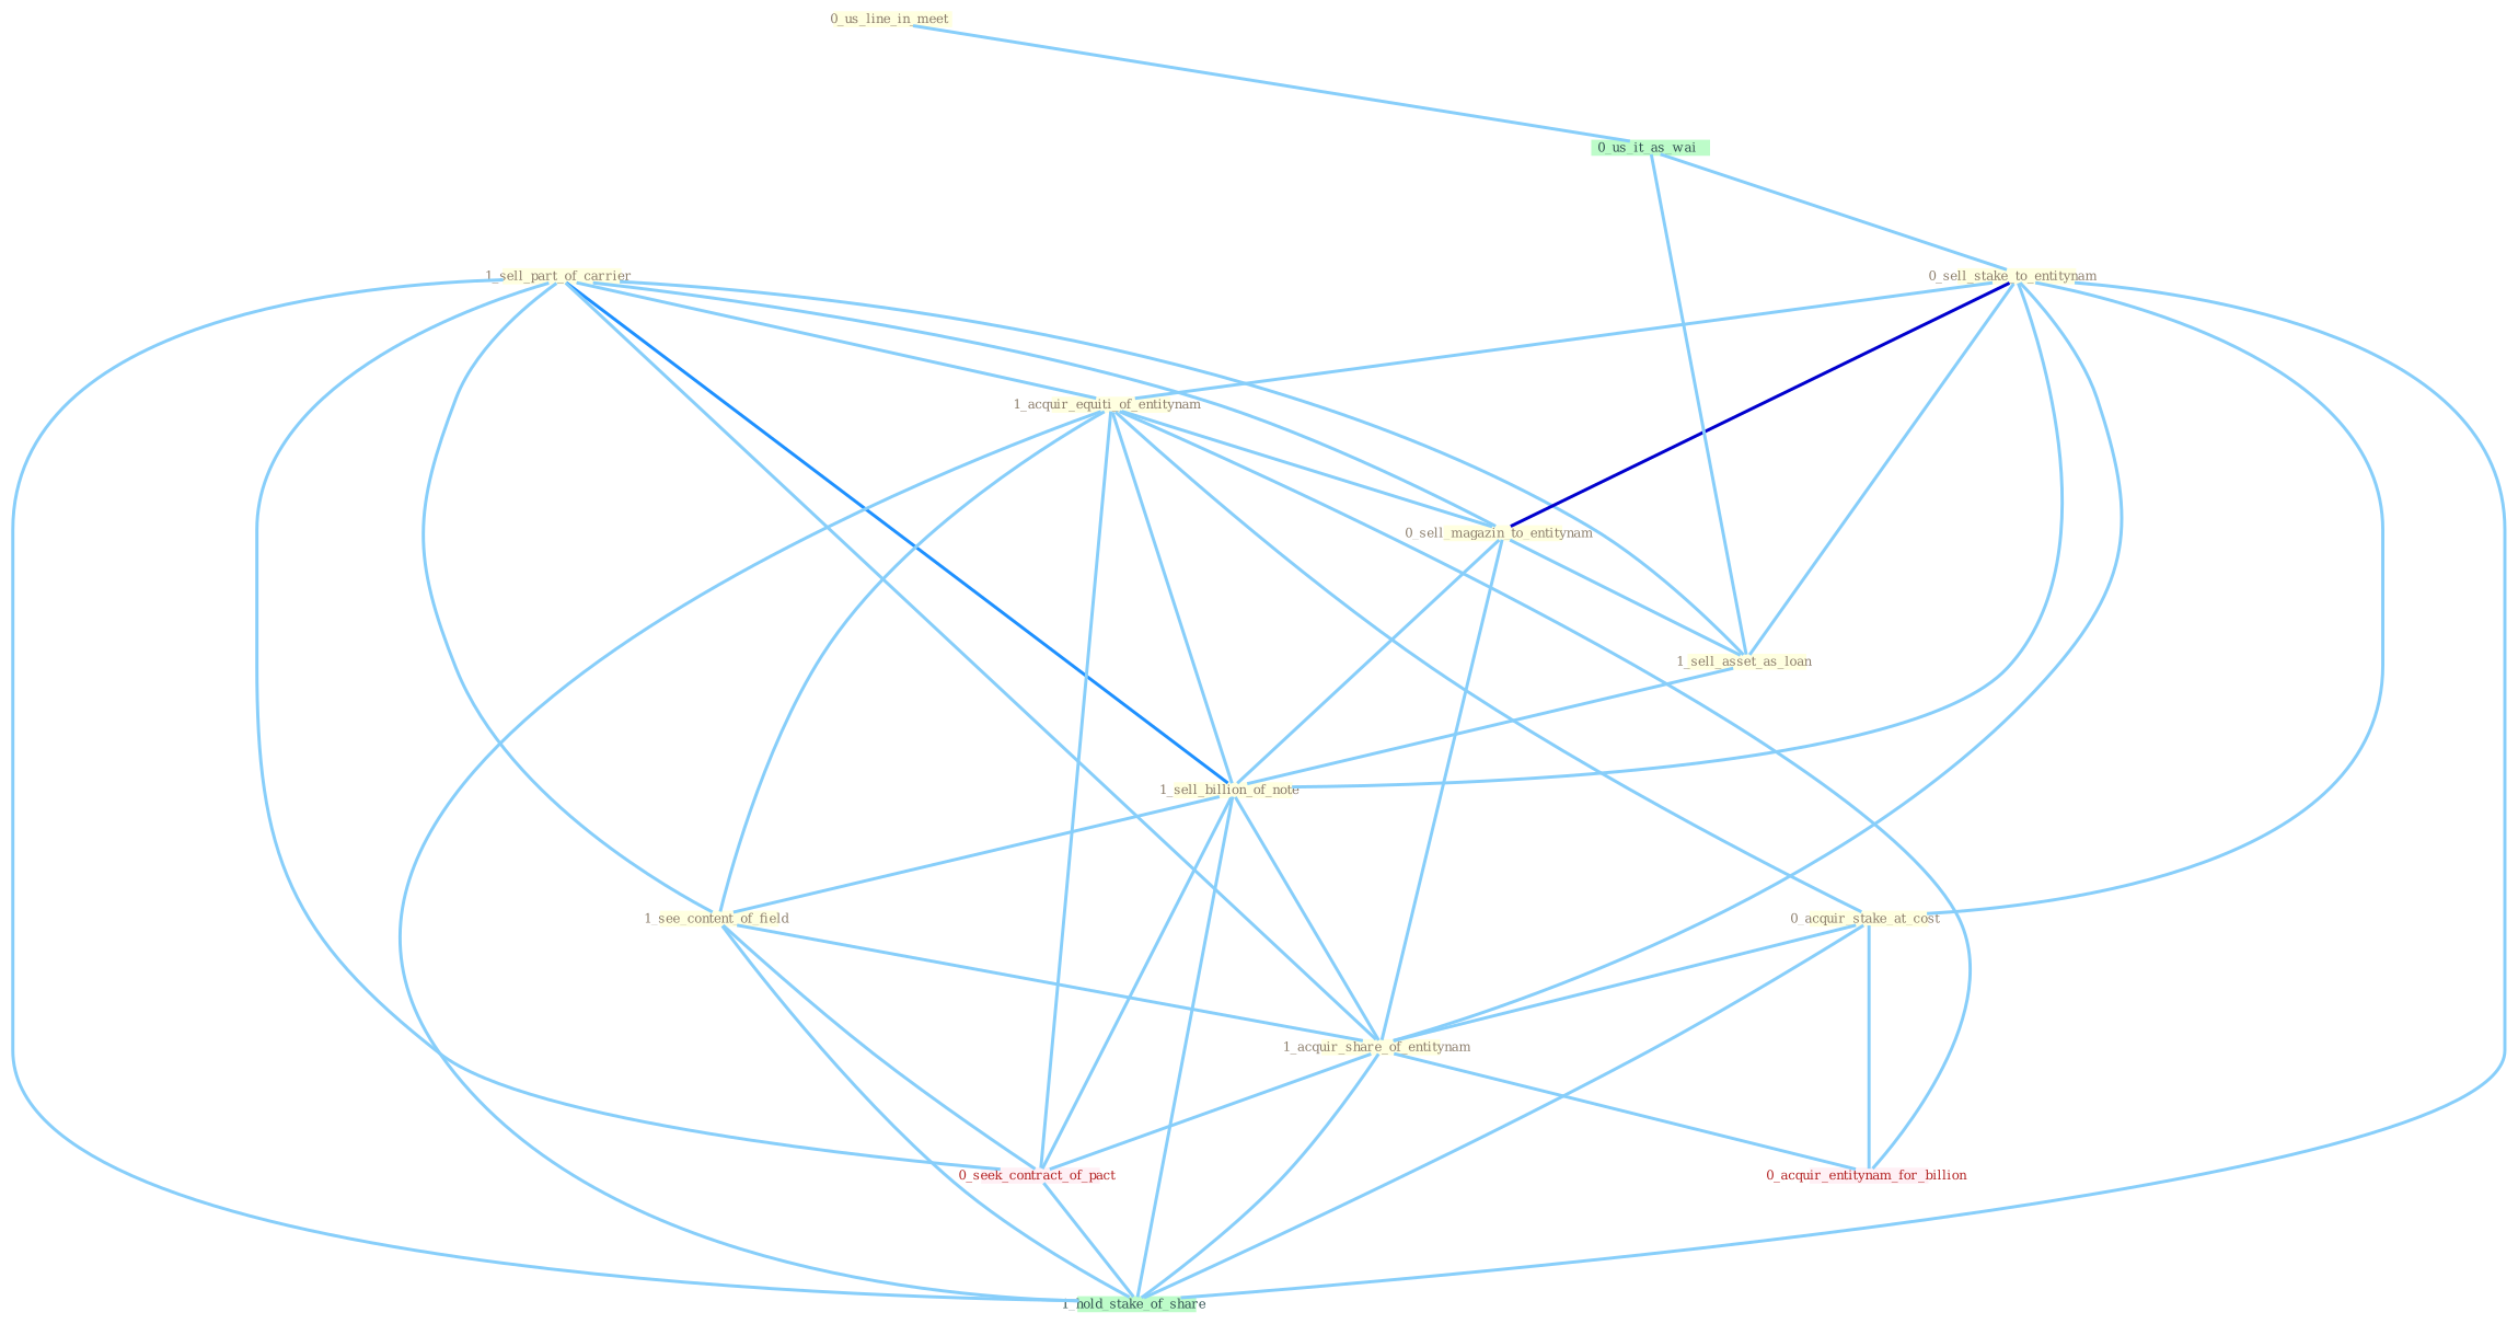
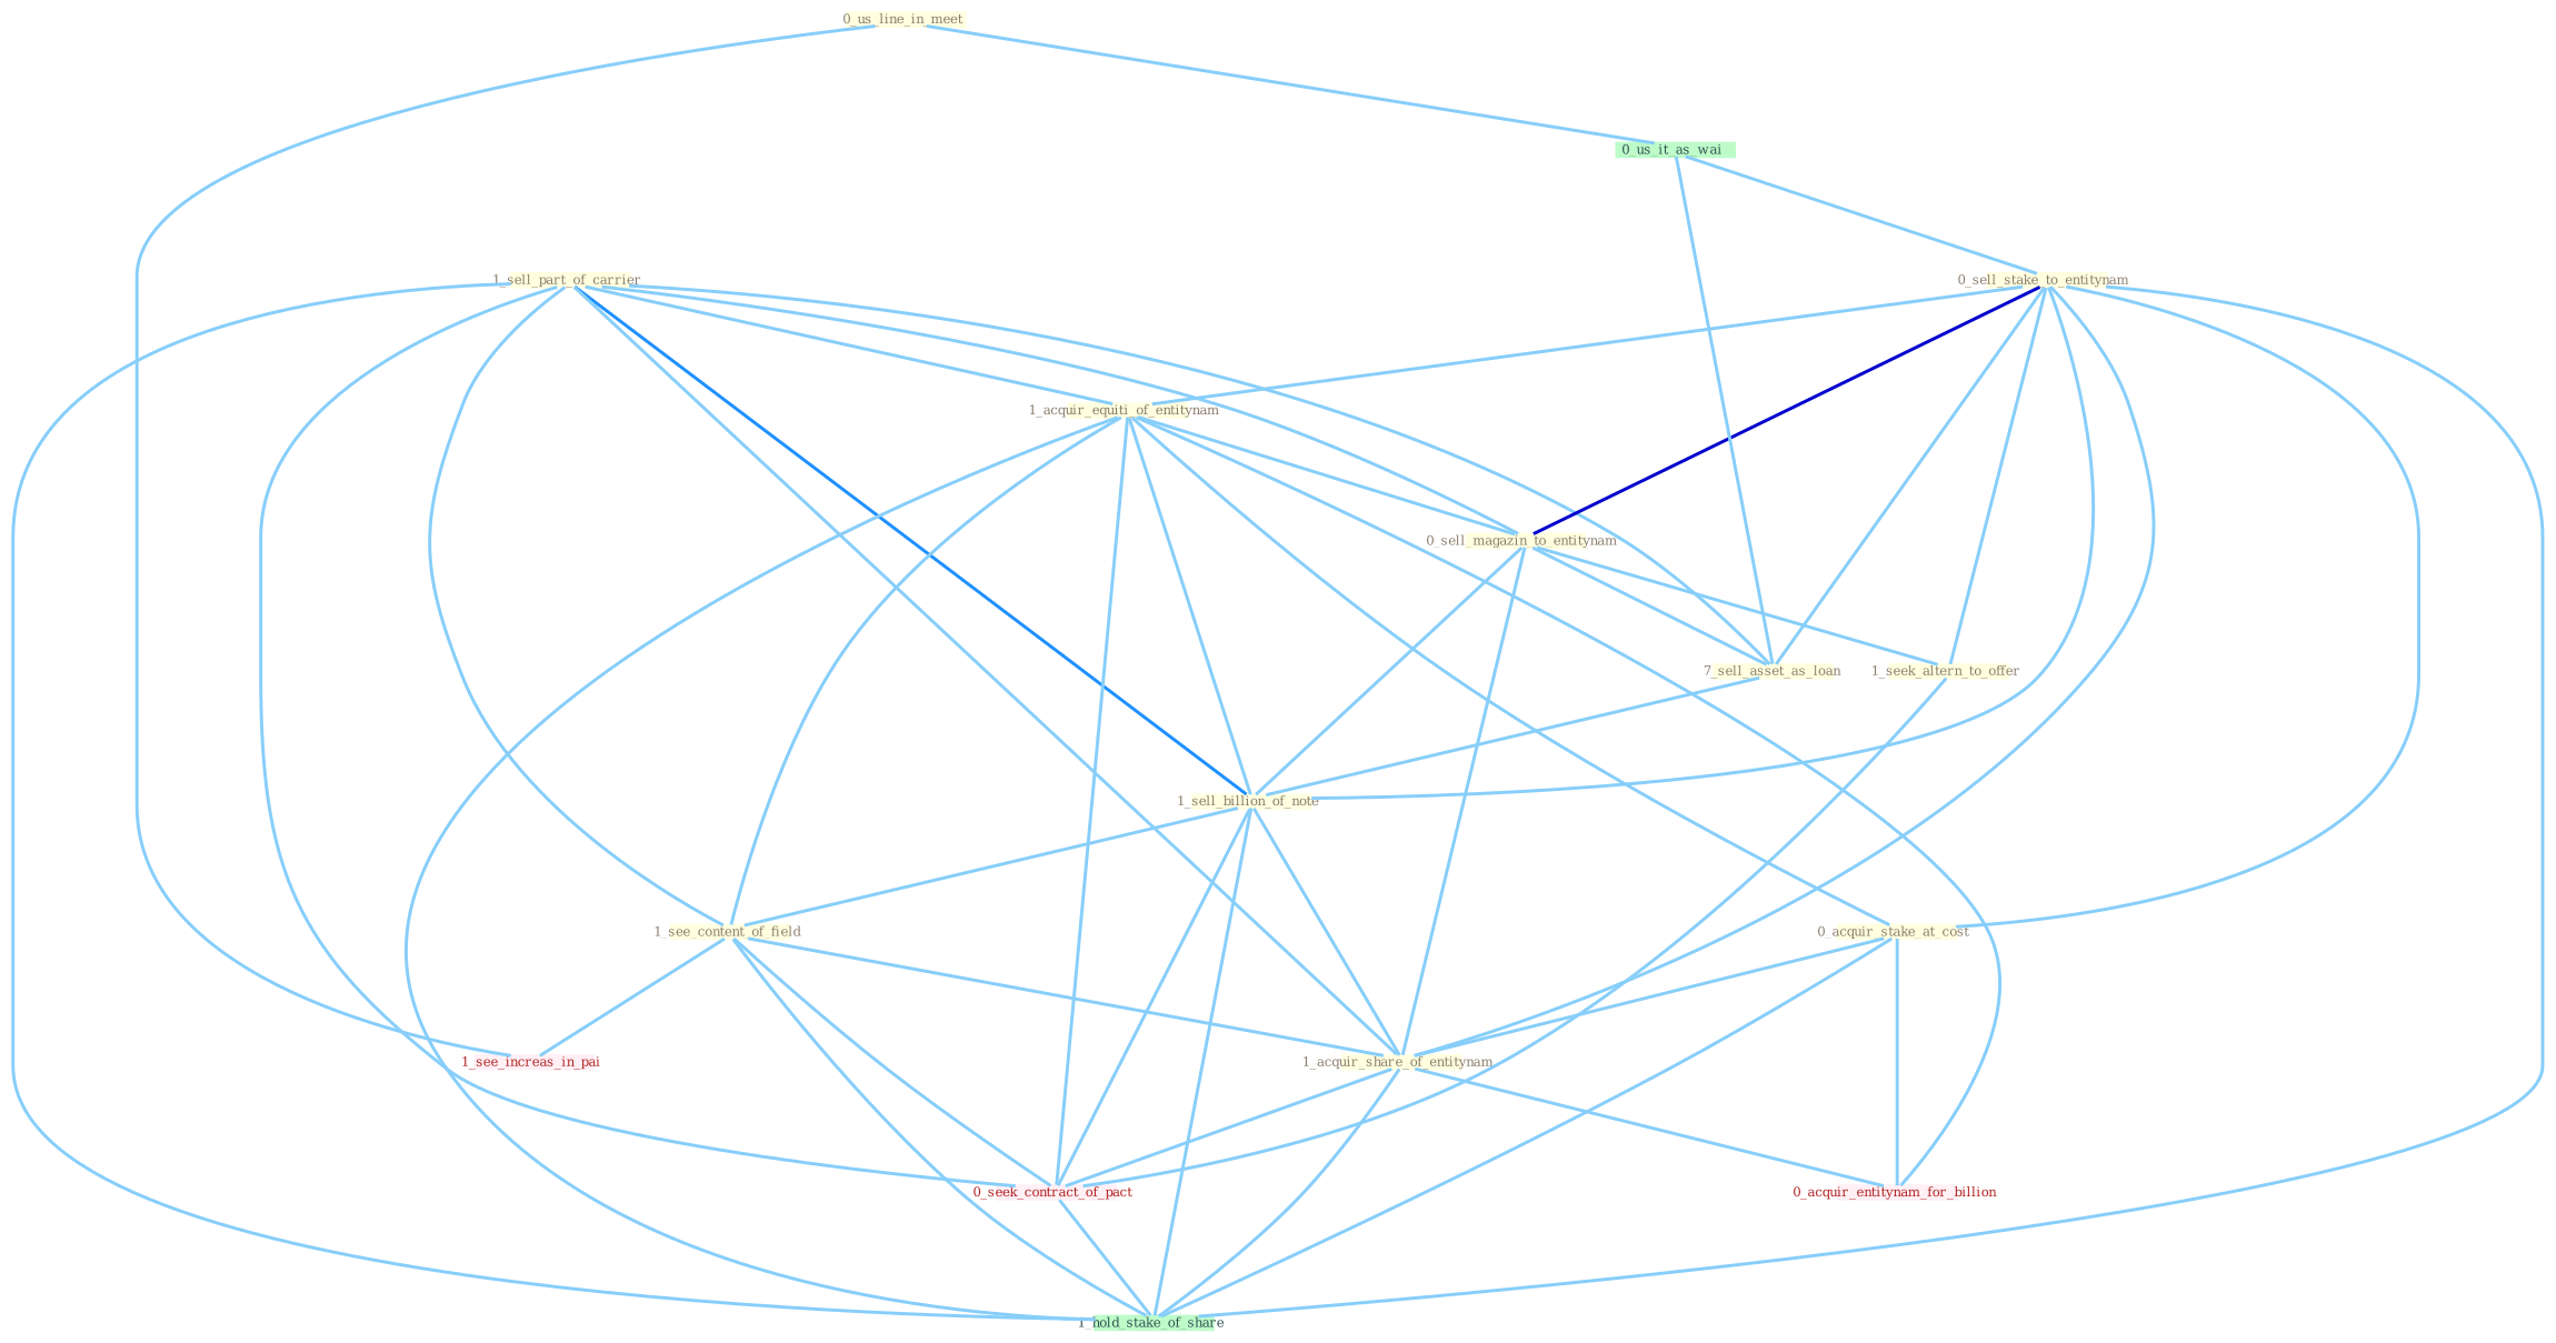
  graph {
    node [color="#ffffe0" fixedsize=true fontcolor="#8b7d6b" fontsize=4 shape=polygon style=filled]
    edge [color="#87cefa" w=1]
    "0_us_line_in_meet " [height=.06 width=.5]
    "1_sell_part_of_carrier " [height=.06 width=.5]
    "0_sell_stake_to_entitynam " [height=.06 width=.5]
    "1_acquir_equiti_of_entitynam " [height=.06 width=.5]
    "0_acquir_stake_at_cost " [height=.06 width=.5]
    "0_sell_magazin_to_entitynam " [height=.06 width=.5]
-   "1_sell_asset_as_loan " [height=.06 width=.5]
+   "1_sell_asset_as_loan " [height=.06 width=.5 label="7_sell_asset_as_loan"]
    "1_sell_billion_of_note " [height=.06 width=.5]
+   "1_seek_altern_to_offer " [height=.06 width=.5]
    "1_see_content_of_field " [height=.06 width=.5]
    "1_acquir_share_of_entitynam " [height=.06 width=.5]
    "0_seek_contract_of_pact " [color="#fff0f5" fontcolor="#b22222" height=.06 width=.5]
    "0_acquir_entitynam_for_billion " [color="#fff0f5" fontcolor="#b22222" height=.06 width=.5]
+   "1_see_increas_in_pai " [color="#fff0f5" fontcolor="#b22222" height=.06 width=.5]
    "0_us_it_as_wai " [color="#BDFCC9" fontcolor="#2f4f4f" height=.06 width=.5]
    "1_hold_stake_of_share " [color="#BDFCC9" fontcolor="#2f4f4f" height=.06 width=.5]
    subgraph sub_1 {
      "0_us_line_in_meet "
      "1_sell_part_of_carrier "
      "0_sell_stake_to_entitynam "
      "1_acquir_equiti_of_entitynam "
      "0_acquir_stake_at_cost "
      "0_sell_magazin_to_entitynam "
      "1_sell_asset_as_loan "
      "1_sell_billion_of_note "
+     "1_seek_altern_to_offer "
      "1_see_content_of_field "
      "1_acquir_share_of_entitynam "
    }
    subgraph sub_2 {
      "0_seek_contract_of_pact "
      "0_acquir_entitynam_for_billion "
+     "1_see_increas_in_pai "
    }
+   "0_us_line_in_meet " -- "1_see_increas_in_pai "
    "0_us_line_in_meet " -- "0_us_it_as_wai "
    "1_sell_part_of_carrier " -- "1_acquir_equiti_of_entitynam "
    "1_sell_part_of_carrier " -- "0_sell_magazin_to_entitynam "
    "1_sell_part_of_carrier " -- "1_sell_asset_as_loan "
    "1_sell_part_of_carrier " -- "1_sell_billion_of_note " [color="#1e90ff" w=2]
    "1_sell_part_of_carrier " -- "1_see_content_of_field "
    "1_sell_part_of_carrier " -- "1_acquir_share_of_entitynam "
    "1_sell_part_of_carrier " -- "0_seek_contract_of_pact "
    "1_sell_part_of_carrier " -- "1_hold_stake_of_share "
    "0_sell_stake_to_entitynam " -- "1_acquir_equiti_of_entitynam "
    "0_sell_stake_to_entitynam " -- "0_acquir_stake_at_cost "
    "0_sell_stake_to_entitynam " -- "0_sell_magazin_to_entitynam " [color="#0000cd" w=3]
    "0_sell_stake_to_entitynam " -- "1_sell_asset_as_loan "
    "0_sell_stake_to_entitynam " -- "1_sell_billion_of_note "
+   "0_sell_stake_to_entitynam " -- "1_seek_altern_to_offer "
    "0_sell_stake_to_entitynam " -- "1_acquir_share_of_entitynam "
    "0_sell_stake_to_entitynam " -- "1_hold_stake_of_share "
    "1_acquir_equiti_of_entitynam " -- "0_acquir_stake_at_cost "
    "1_acquir_equiti_of_entitynam " -- "0_sell_magazin_to_entitynam "
    "1_acquir_equiti_of_entitynam " -- "1_sell_billion_of_note "
    "1_acquir_equiti_of_entitynam " -- "1_see_content_of_field "
    "1_acquir_equiti_of_entitynam " -- "0_seek_contract_of_pact "
    "1_acquir_equiti_of_entitynam " -- "0_acquir_entitynam_for_billion "
    "1_acquir_equiti_of_entitynam " -- "1_hold_stake_of_share "
    "0_acquir_stake_at_cost " -- "1_acquir_share_of_entitynam "
    "0_acquir_stake_at_cost " -- "0_acquir_entitynam_for_billion "
    "0_acquir_stake_at_cost " -- "1_hold_stake_of_share "
    "0_sell_magazin_to_entitynam " -- "1_sell_asset_as_loan "
    "0_sell_magazin_to_entitynam " -- "1_sell_billion_of_note "
+   "0_sell_magazin_to_entitynam " -- "1_seek_altern_to_offer "
    "0_sell_magazin_to_entitynam " -- "1_acquir_share_of_entitynam "
    "1_sell_asset_as_loan " -- "1_sell_billion_of_note "
    "1_sell_asset_as_loan " -- "0_us_it_as_wai "
    "1_sell_billion_of_note " -- "1_see_content_of_field "
    "1_sell_billion_of_note " -- "1_acquir_share_of_entitynam "
    "1_sell_billion_of_note " -- "0_seek_contract_of_pact "
    "1_sell_billion_of_note " -- "1_hold_stake_of_share "
+   "1_seek_altern_to_offer " -- "0_seek_contract_of_pact "
    "1_see_content_of_field " -- "1_acquir_share_of_entitynam "
    "1_see_content_of_field " -- "0_seek_contract_of_pact "
+   "1_see_content_of_field " -- "1_see_increas_in_pai "
    "1_see_content_of_field " -- "1_hold_stake_of_share "
    "1_acquir_share_of_entitynam " -- "0_seek_contract_of_pact "
    "1_acquir_share_of_entitynam " -- "0_acquir_entitynam_for_billion "
    "1_acquir_share_of_entitynam " -- "1_hold_stake_of_share "
    "0_seek_contract_of_pact " -- "1_hold_stake_of_share "
    "0_us_it_as_wai " -- "0_sell_stake_to_entitynam "
  }
